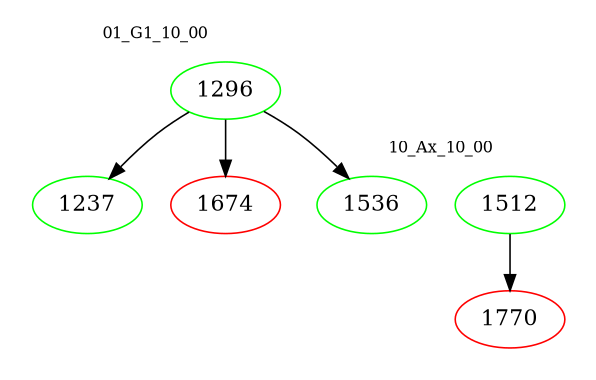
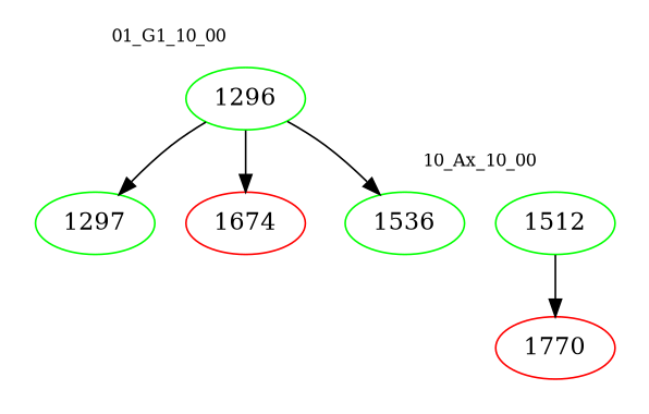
  digraph {
    node [color=green]
    edge [color=black]
    n1 [label=1512]
    n2 [color=red label=1770]
    n3 [label=1536]
    n4 [label=1296]
-   n5 [label=1237]
+   n5 [label=1297]
    n6 [color=red label=1674]
    subgraph cluster_1 {
      color=white
      fontsize=10
      label="10_Ax_10_00"
      n1
      n2
      n3
    }
    subgraph cluster_2 {
      color=white
      fontsize=10
      label="01_G1_10_00"
      n4
      n5
      n6
    }
    n1 -> n2
    n4 -> n3
    n4 -> n5
    n4 -> n6
  }
